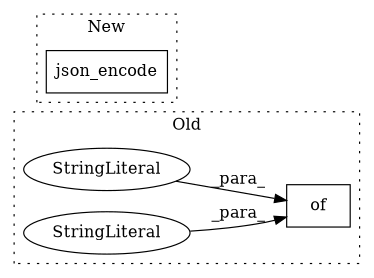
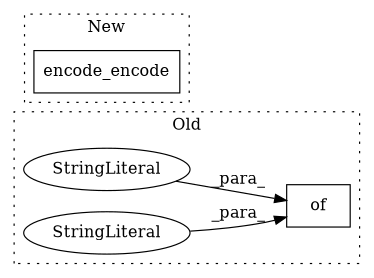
  digraph {
    rankdir=LR
    node [a=32 shape=box]
    n1 [l="3,1" label=of s="1249,1312"]
    n2 [a=45 l=10 label=StringLiteral s=1264 shape=ellipse]
    n3 [a=45 l=9 label=StringLiteral s=1252 shape=ellipse]
-   n4 [l="12,1" label=json_encode s="2407,2456"]
+   n4 [l="12,1" label=encode_encode s="2407,2456"]
    subgraph cluster_1 {
      label=Old
      style=dotted
      n1
      n2
      n3
    }
    subgraph cluster_2 {
      label=New
      style=dotted
      n4
    }
    n2 -> n1 [label=_para_]
    n3 -> n1 [label=_para_]
  }
